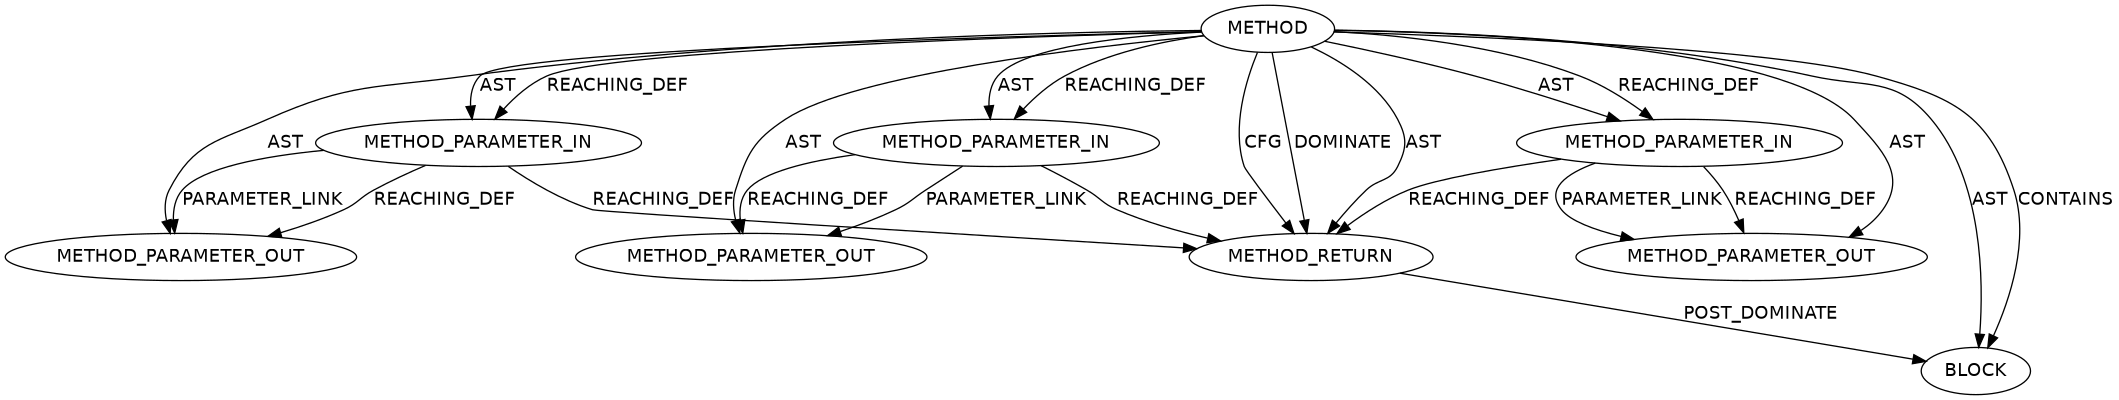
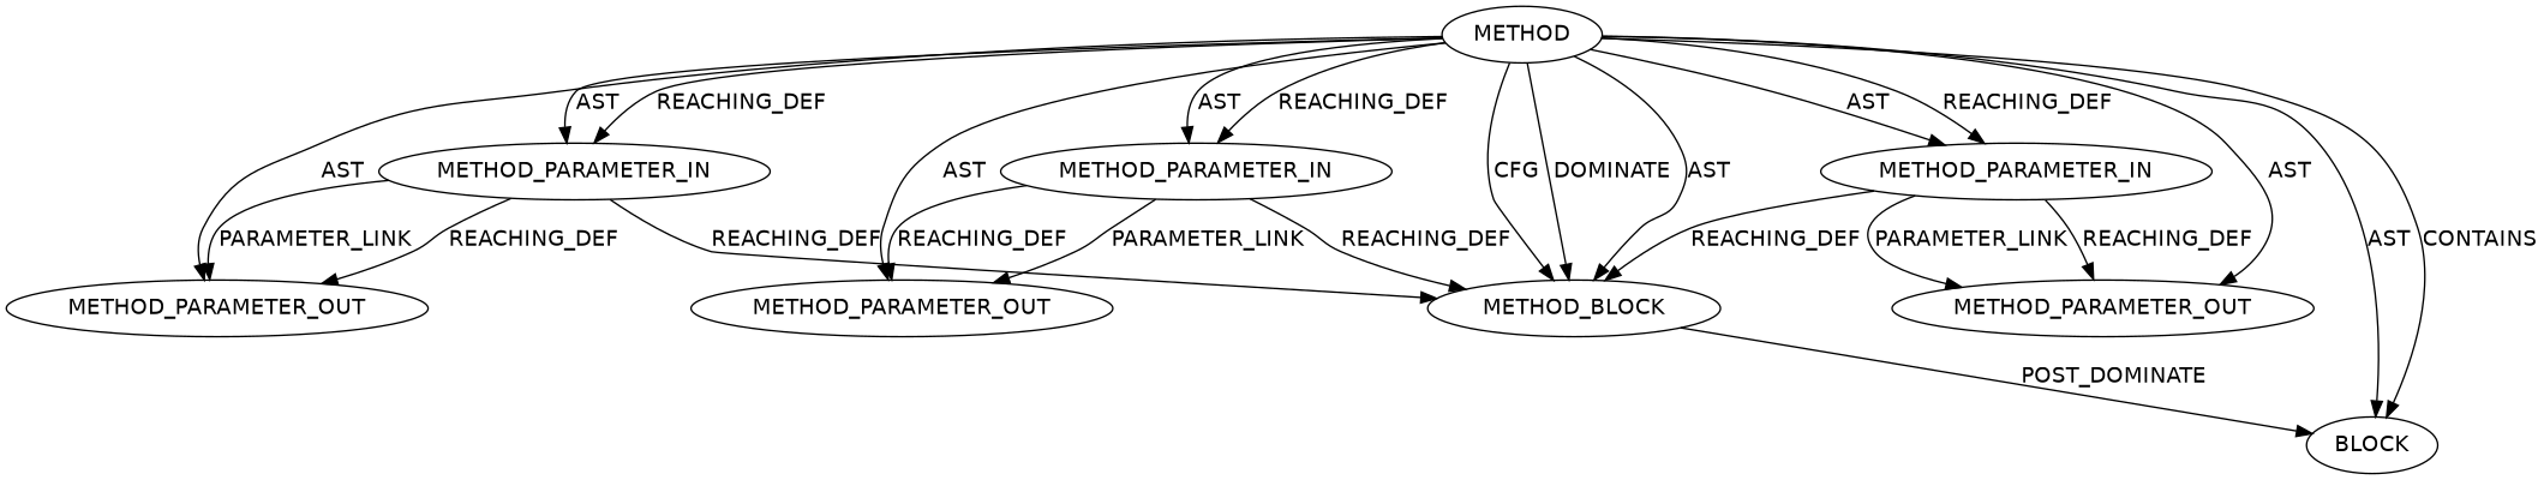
  digraph {
    fontname="DejaVu Sans"
    node [CODE=p2 EVALUATION_STRATEGY=BY_VALUE IS_VARIADIC=false ORDER=2 TYPE_FULL_NAME=ANY fontname="DejaVu Sans"]
    edge [fontname="DejaVu Sans"]
    n1 [INDEX=2 NAME=p2 label=METHOD_PARAMETER_OUT]
    n2 [CODE=p1 INDEX=1 NAME=p1 ORDER=1 label=METHOD_PARAMETER_OUT]
    n3 [ARGUMENT_INDEX=1 CODE="<empty>" ORDER=1 label=BLOCK EVALUATION_STRATEGY="" IS_VARIADIC=""]
    n4 [CODE=p1 INDEX=1 NAME=p1 ORDER=1 label=METHOD_PARAMETER_IN]
-   n5 [CODE=RET label=METHOD_RETURN IS_VARIADIC=""]
+   n5 [CODE=RET label=METHOD_BLOCK IS_VARIADIC=""]
    n6 [INDEX=2 NAME=p2 label=METHOD_PARAMETER_IN]
    n7 [CODE=p3 INDEX=3 NAME=p3 ORDER=3 label=METHOD_PARAMETER_IN]
    n8 [CODE=p3 INDEX=3 NAME=p3 ORDER=3 label=METHOD_PARAMETER_OUT]
    n9 [AST_PARENT_FULL_NAME="<global>" AST_PARENT_TYPE=NAMESPACE_BLOCK CODE="<empty>" FILENAME="<empty>" FULL_NAME=skb_page_frag_refill IS_EXTERNAL=true NAME=skb_page_frag_refill ORDER=0 label=METHOD EVALUATION_STRATEGY="" IS_VARIADIC="" TYPE_FULL_NAME=""]
    n4 -> n2 [label=PARAMETER_LINK]
    n4 -> n2 [VARIABLE=p1 label=REACHING_DEF]
    n4 -> n5 [VARIABLE=p1 label=REACHING_DEF]
    n5 -> n3 [label=POST_DOMINATE]
    n6 -> n1 [label=PARAMETER_LINK]
    n6 -> n1 [VARIABLE=p2 label=REACHING_DEF]
    n6 -> n5 [VARIABLE=p2 label=REACHING_DEF]
    n7 -> n5 [VARIABLE=p3 label=REACHING_DEF]
    n7 -> n8 [label=PARAMETER_LINK]
    n7 -> n8 [VARIABLE=p3 label=REACHING_DEF]
    n9 -> n1 [label=AST]
    n9 -> n2 [label=AST]
    n9 -> n3 [label=AST]
    n9 -> n3 [label=CONTAINS]
    n9 -> n4 [label=AST]
    n9 -> n4 [label=REACHING_DEF]
    n9 -> n5 [label=CFG]
    n9 -> n5 [label=DOMINATE]
    n9 -> n5 [label=AST]
    n9 -> n6 [label=AST]
    n9 -> n6 [label=REACHING_DEF]
    n9 -> n7 [label=AST]
    n9 -> n7 [label=REACHING_DEF]
    n9 -> n8 [label=AST]
  }
